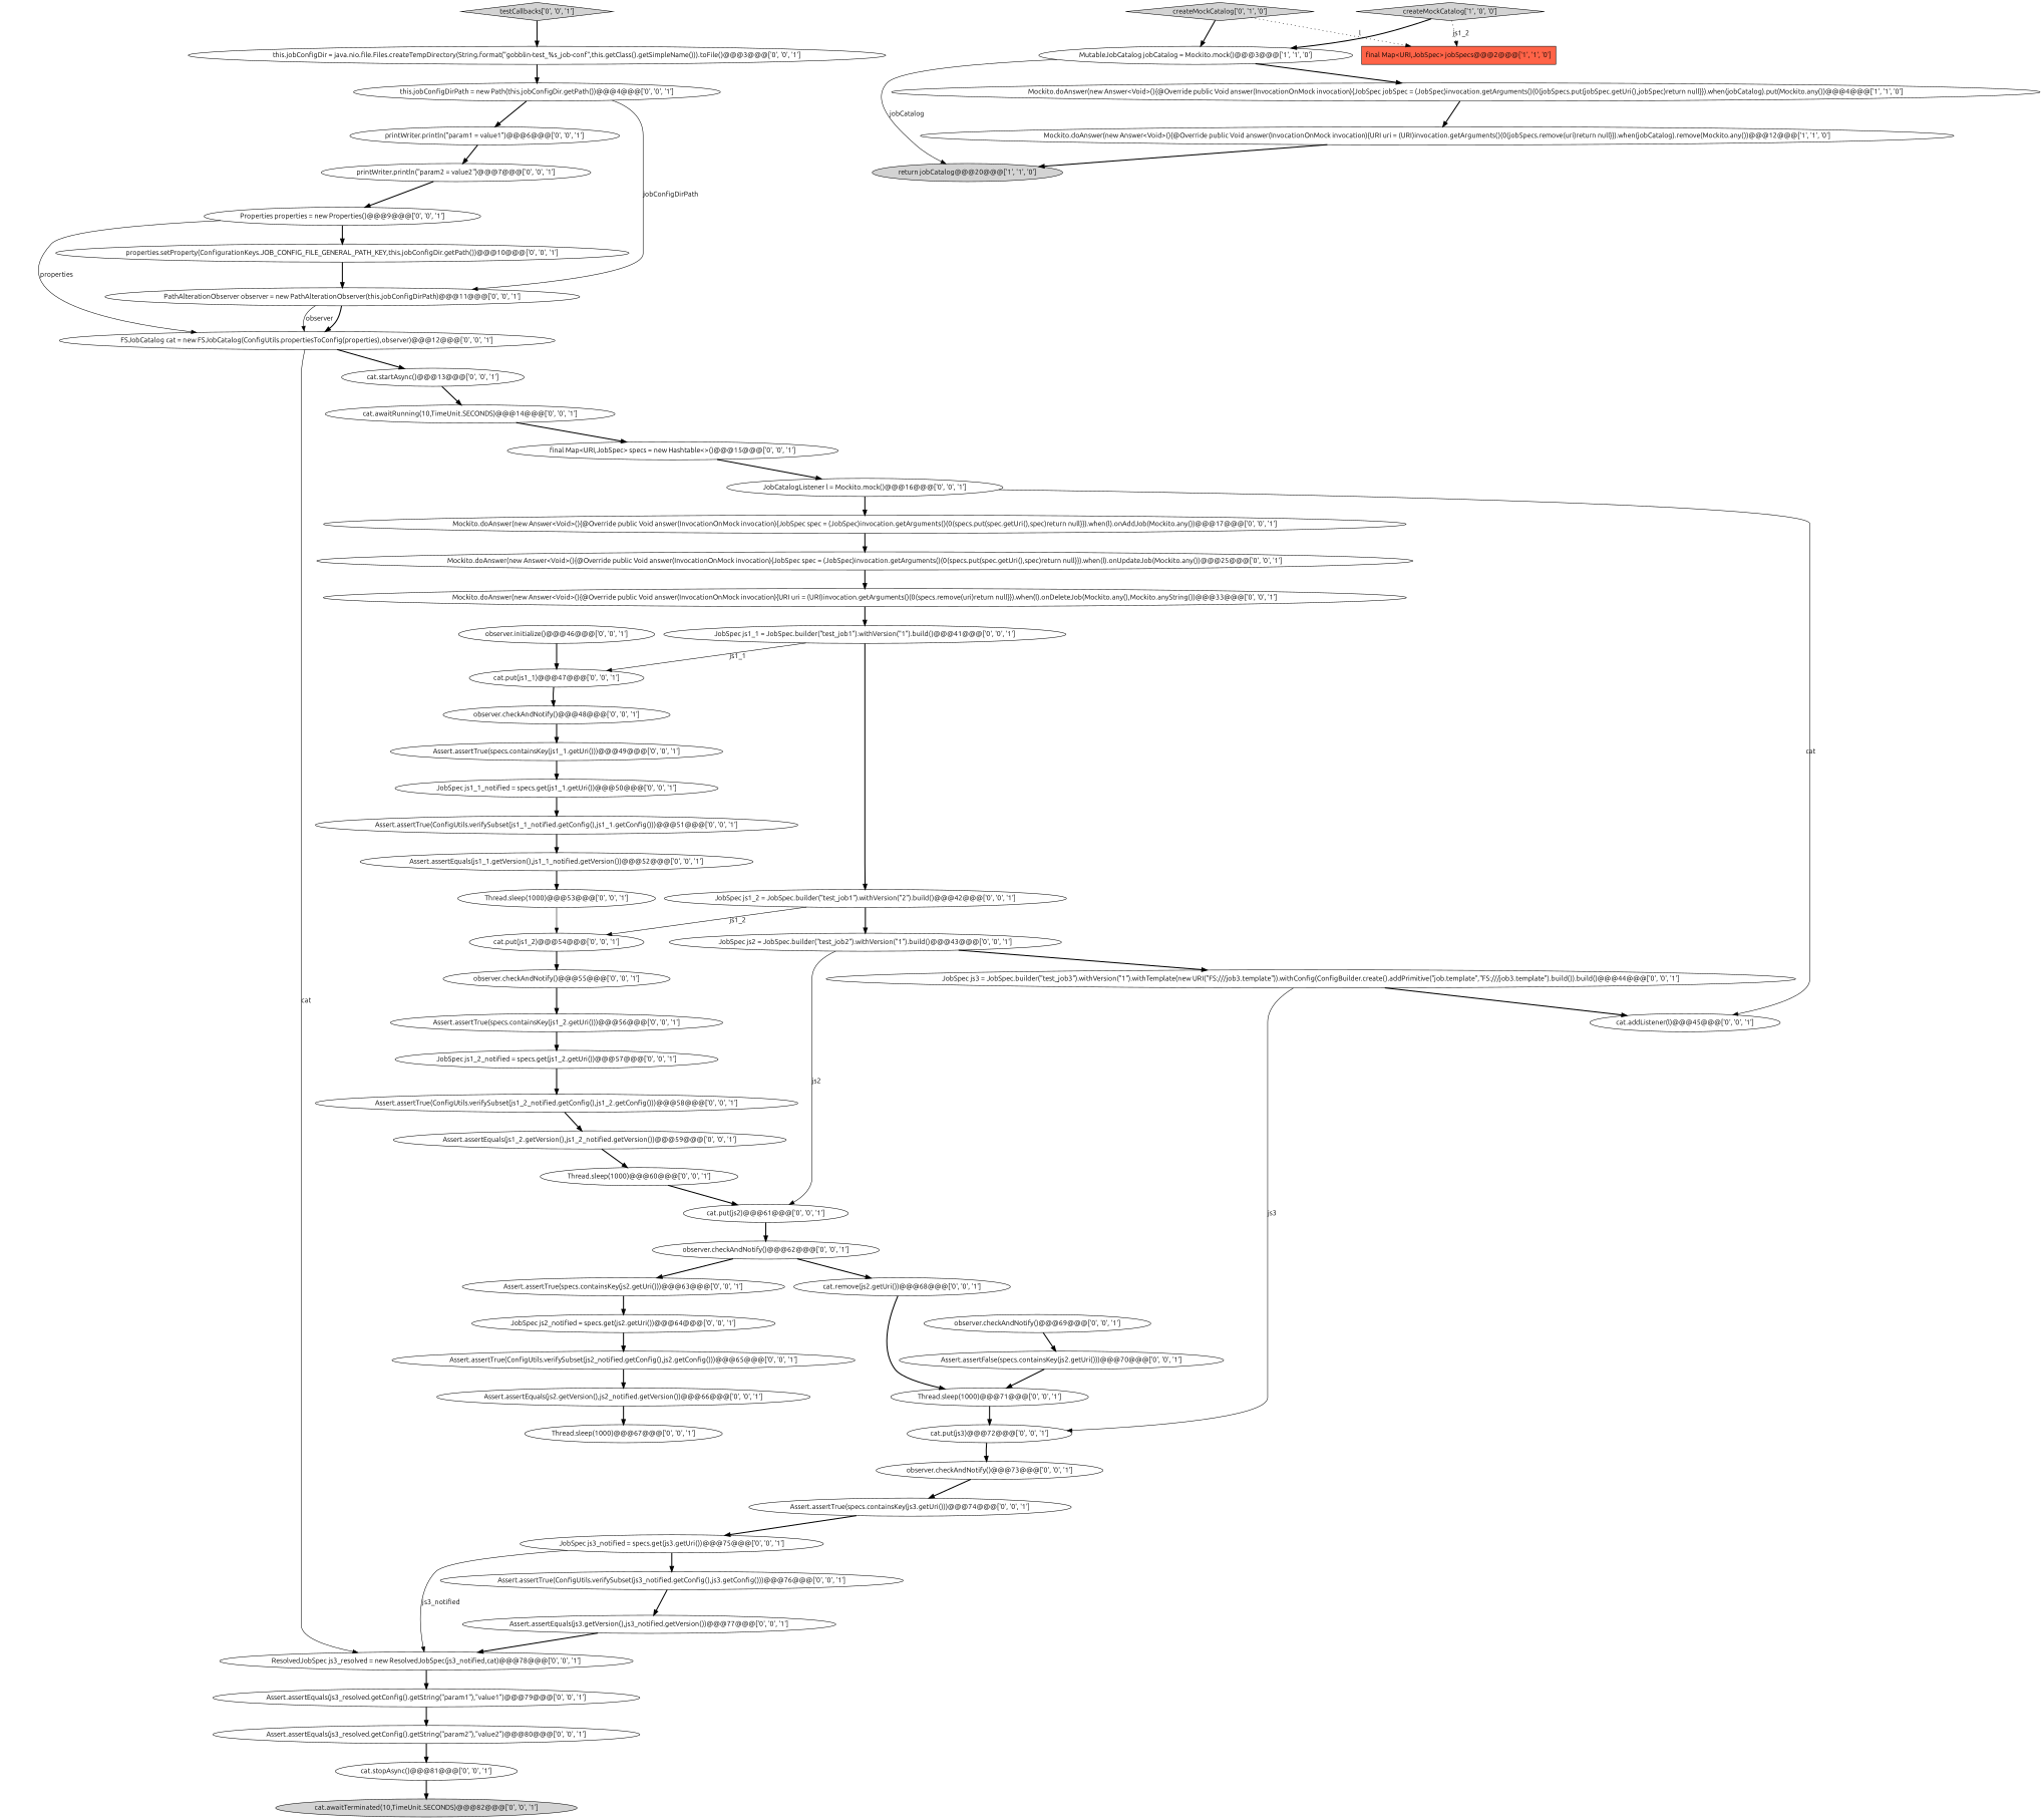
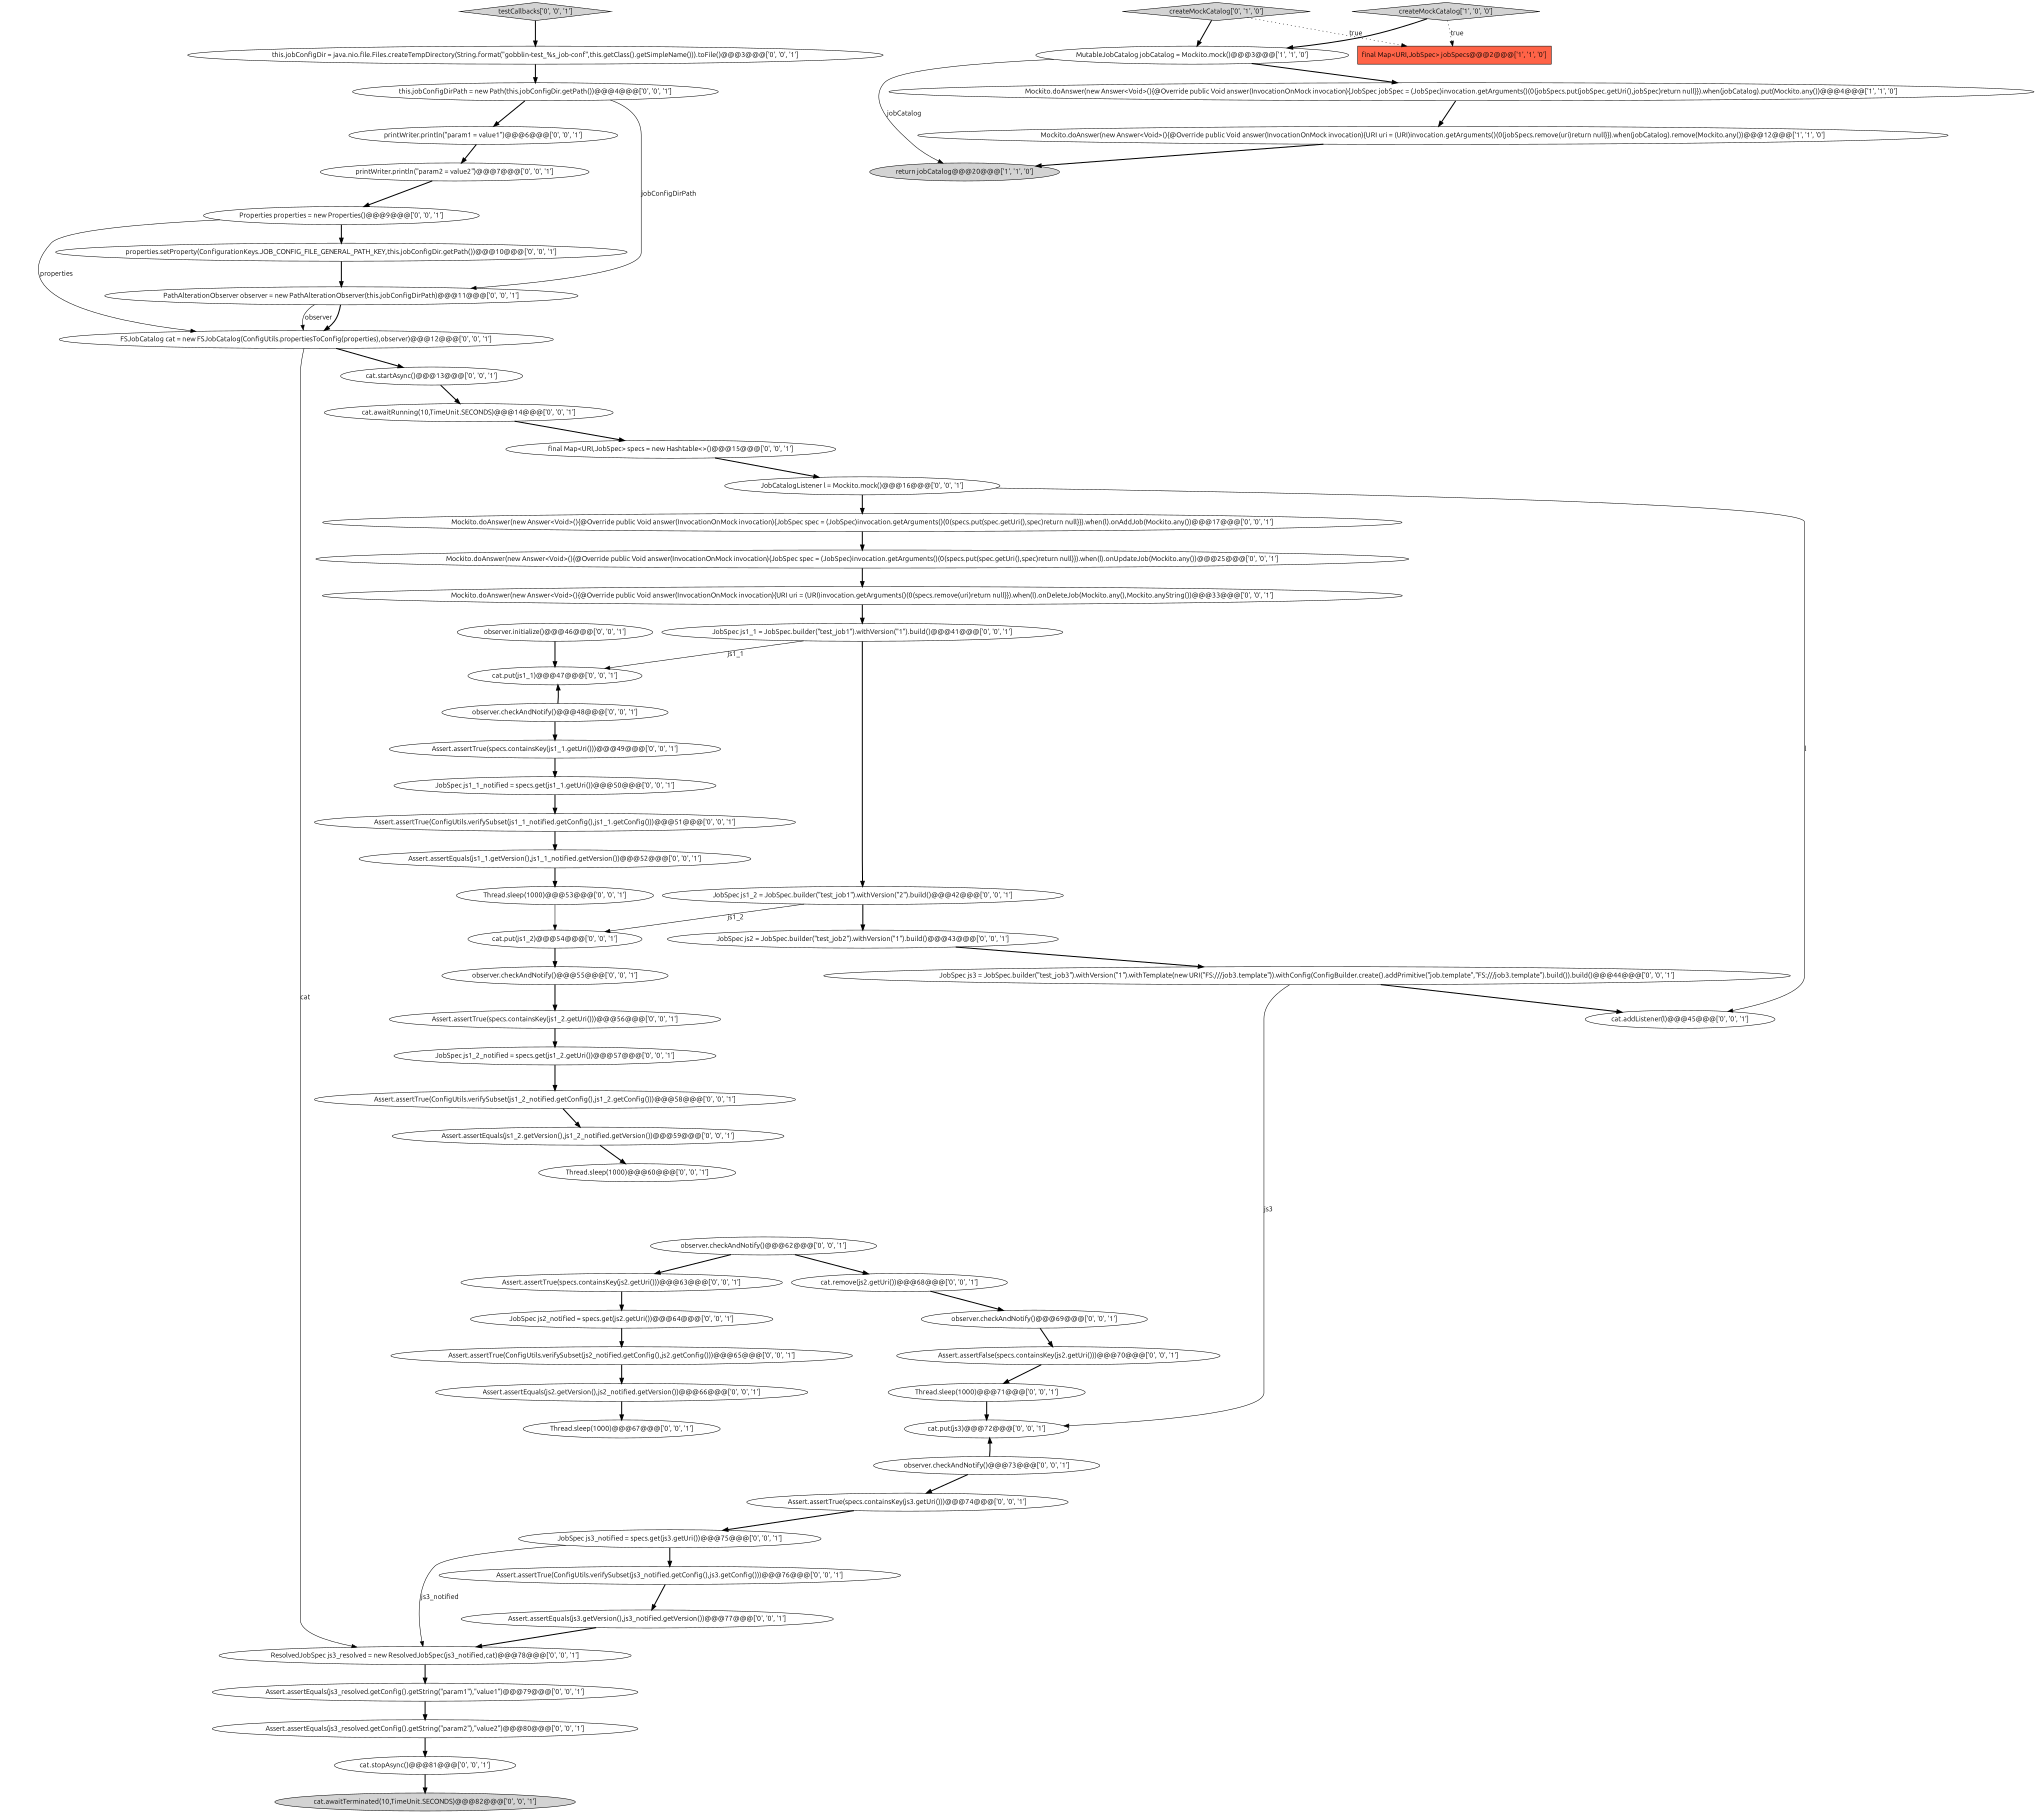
  digraph {
    fontname=Ubuntu
    node [fillcolor=white fontname=Ubuntu shape=ellipse style=filled]
    edge [fontname=Ubuntu style=bold]
    n1 [label="Thread.sleep(1000)@@@60@@@['0', '0', '1']"]
-   n2 [label="cat.put(js2)@@@61@@@['0', '0', '1']"]
    n3 [label="observer.checkAndNotify()@@@62@@@['0', '0', '1']"]
    n4 [label="Assert.assertTrue(specs.containsKey(js2.getUri()))@@@63@@@['0', '0', '1']"]
    n5 [label="cat.remove(js2.getUri())@@@68@@@['0', '0', '1']"]
    n6 [fillcolor=lightgray label="createMockCatalog['0', '1', '0']" shape=diamond]
    n7 [label="MutableJobCatalog jobCatalog = Mockito.mock()@@@3@@@['1', '1', '0']"]
    n8 [fillcolor=tomato label="final Map<URI,JobSpec> jobSpecs@@@2@@@['1', '1', '0']" shape=box]
    n9 [fillcolor=lightgray label="return jobCatalog@@@20@@@['1', '1', '0']"]
    n10 [label="Mockito.doAnswer(new Answer<Void>(){@Override public Void answer(InvocationOnMock invocation){JobSpec jobSpec = (JobSpec)invocation.getArguments()(0(jobSpecs.put(jobSpec.getUri(),jobSpec)return null}}).when(jobCatalog).put(Mockito.any())@@@4@@@['1', '1', '0']"]
    n11 [label="JobSpec js1_2 = JobSpec.builder(\"test_job1\").withVersion(\"2\").build()@@@42@@@['0', '0', '1']"]
    n12 [label="JobSpec js2 = JobSpec.builder(\"test_job2\").withVersion(\"1\").build()@@@43@@@['0', '0', '1']"]
    n13 [label="cat.put(js1_2)@@@54@@@['0', '0', '1']"]
    n14 [label="JobSpec js3 = JobSpec.builder(\"test_job3\").withVersion(\"1\").withTemplate(new URI(\"FS:///job3.template\")).withConfig(ConfigBuilder.create().addPrimitive(\"job.template\",\"FS:///job3.template\").build()).build()@@@44@@@['0', '0', '1']"]
    n15 [label="observer.checkAndNotify()@@@55@@@['0', '0', '1']"]
    n16 [label="JobSpec js2_notified = specs.get(js2.getUri())@@@64@@@['0', '0', '1']"]
    n17 [label="Assert.assertTrue(ConfigUtils.verifySubset(js2_notified.getConfig(),js2.getConfig()))@@@65@@@['0', '0', '1']"]
    n18 [label="Assert.assertEquals(js2.getVersion(),js2_notified.getVersion())@@@66@@@['0', '0', '1']"]
    n19 [label="Assert.assertTrue(specs.containsKey(js1_2.getUri()))@@@56@@@['0', '0', '1']"]
    n20 [label="JobSpec js1_2_notified = specs.get(js1_2.getUri())@@@57@@@['0', '0', '1']"]
    n21 [label="Assert.assertTrue(ConfigUtils.verifySubset(js1_2_notified.getConfig(),js1_2.getConfig()))@@@58@@@['0', '0', '1']"]
    n22 [label="Mockito.doAnswer(new Answer<Void>(){@Override public Void answer(InvocationOnMock invocation){URI uri = (URI)invocation.getArguments()(0(jobSpecs.remove(uri)return null}}).when(jobCatalog).remove(Mockito.any())@@@12@@@['1', '1', '0']"]
    n23 [label="printWriter.println(\"param1 = value1\")@@@6@@@['0', '0', '1']"]
    n24 [label="printWriter.println(\"param2 = value2\")@@@7@@@['0', '0', '1']"]
    n25 [label="Properties properties = new Properties()@@@9@@@['0', '0', '1']"]
    n26 [label="Assert.assertEquals(js1_1.getVersion(),js1_1_notified.getVersion())@@@52@@@['0', '0', '1']"]
    n27 [label="Thread.sleep(1000)@@@53@@@['0', '0', '1']"]
    n28 [label="this.jobConfigDirPath = new Path(this.jobConfigDir.getPath())@@@4@@@['0', '0', '1']"]
    n29 [label="PathAlterationObserver observer = new PathAlterationObserver(this.jobConfigDirPath)@@@11@@@['0', '0', '1']"]
    n30 [label="FSJobCatalog cat = new FSJobCatalog(ConfigUtils.propertiesToConfig(properties),observer)@@@12@@@['0', '0', '1']"]
    n31 [label="Thread.sleep(1000)@@@71@@@['0', '0', '1']"]
    n32 [label="cat.put(js3)@@@72@@@['0', '0', '1']"]
    n33 [label="observer.checkAndNotify()@@@73@@@['0', '0', '1']"]
    n34 [label="Assert.assertTrue(specs.containsKey(js1_1.getUri()))@@@49@@@['0', '0', '1']"]
    n35 [label="JobSpec js1_1_notified = specs.get(js1_1.getUri())@@@50@@@['0', '0', '1']"]
    n36 [label="Assert.assertTrue(ConfigUtils.verifySubset(js1_1_notified.getConfig(),js1_1.getConfig()))@@@51@@@['0', '0', '1']"]
    n37 [label="this.jobConfigDir = java.nio.file.Files.createTempDirectory(String.format(\"gobblin-test_%s_job-conf\",this.getClass().getSimpleName())).toFile()@@@3@@@['0', '0', '1']"]
    n38 [label="Assert.assertFalse(specs.containsKey(js2.getUri()))@@@70@@@['0', '0', '1']"]
    n39 [label="cat.put(js1_1)@@@47@@@['0', '0', '1']"]
    n40 [label="observer.checkAndNotify()@@@48@@@['0', '0', '1']"]
    n41 [label="Mockito.doAnswer(new Answer<Void>(){@Override public Void answer(InvocationOnMock invocation){URI uri = (URI)invocation.getArguments()(0(specs.remove(uri)return null}}).when(l).onDeleteJob(Mockito.any(),Mockito.anyString())@@@33@@@['0', '0', '1']"]
    n42 [label="JobSpec js1_1 = JobSpec.builder(\"test_job1\").withVersion(\"1\").build()@@@41@@@['0', '0', '1']"]
    n43 [label="observer.initialize()@@@46@@@['0', '0', '1']"]
    n44 [label="cat.addListener(l)@@@45@@@['0', '0', '1']"]
    n45 [label="Assert.assertEquals(js1_2.getVersion(),js1_2_notified.getVersion())@@@59@@@['0', '0', '1']"]
    n46 [label="properties.setProperty(ConfigurationKeys.JOB_CONFIG_FILE_GENERAL_PATH_KEY,this.jobConfigDir.getPath())@@@10@@@['0', '0', '1']"]
    n47 [label="Assert.assertTrue(specs.containsKey(js3.getUri()))@@@74@@@['0', '0', '1']"]
    n48 [label="JobSpec js3_notified = specs.get(js3.getUri())@@@75@@@['0', '0', '1']"]
    n49 [label="observer.checkAndNotify()@@@69@@@['0', '0', '1']"]
    n50 [label="Mockito.doAnswer(new Answer<Void>(){@Override public Void answer(InvocationOnMock invocation){JobSpec spec = (JobSpec)invocation.getArguments()(0(specs.put(spec.getUri(),spec)return null}}).when(l).onAddJob(Mockito.any())@@@17@@@['0', '0', '1']"]
    n51 [label="Mockito.doAnswer(new Answer<Void>(){@Override public Void answer(InvocationOnMock invocation){JobSpec spec = (JobSpec)invocation.getArguments()(0(specs.put(spec.getUri(),spec)return null}}).when(l).onUpdateJob(Mockito.any())@@@25@@@['0', '0', '1']"]
    n52 [fillcolor=lightgray label="createMockCatalog['1', '0', '0']" shape=diamond]
    n53 [label="Assert.assertEquals(js3_resolved.getConfig().getString(\"param2\"),\"value2\")@@@80@@@['0', '0', '1']"]
    n54 [label="cat.stopAsync()@@@81@@@['0', '0', '1']"]
    n55 [fillcolor=lightgray label="cat.awaitTerminated(10,TimeUnit.SECONDS)@@@82@@@['0', '0', '1']"]
    n56 [label="Assert.assertTrue(ConfigUtils.verifySubset(js3_notified.getConfig(),js3.getConfig()))@@@76@@@['0', '0', '1']"]
    n57 [label="ResolvedJobSpec js3_resolved = new ResolvedJobSpec(js3_notified,cat)@@@78@@@['0', '0', '1']"]
    n58 [label="Assert.assertEquals(js3.getVersion(),js3_notified.getVersion())@@@77@@@['0', '0', '1']"]
    n59 [label="cat.awaitRunning(10,TimeUnit.SECONDS)@@@14@@@['0', '0', '1']"]
    n60 [label="final Map<URI,JobSpec> specs = new Hashtable<>()@@@15@@@['0', '0', '1']"]
    n61 [label="JobCatalogListener l = Mockito.mock()@@@16@@@['0', '0', '1']"]
    n62 [label="Assert.assertEquals(js3_resolved.getConfig().getString(\"param1\"),\"value1\")@@@79@@@['0', '0', '1']"]
    n63 [label="Thread.sleep(1000)@@@67@@@['0', '0', '1']"]
    n64 [fillcolor=lightgray label="testCallbacks['0', '0', '1']" shape=diamond]
    n65 [label="cat.startAsync()@@@13@@@['0', '0', '1']"]
-   n1 -> n2
-   n2 -> n3
    n3 -> n4
    n3 -> n5
    n4 -> n16
-   n5 -> n31
+   n5 -> n49
    n6 -> n7
-   n6 -> n8 [label=l style=dotted]
+   n6 -> n8 [label=true style=dotted]
    n7 -> n9 [label=jobCatalog style=solid]
    n7 -> n10
    n10 -> n22
    n11 -> n12
    n11 -> n13 [label=js1_2 style=solid]
-   n12 -> n2 [label=js2 style=solid]
    n12 -> n14
    n13 -> n15
    n14 -> n32 [label=js3 style=solid]
    n14 -> n44
    n15 -> n19
    n16 -> n17
    n17 -> n18
    n18 -> n63
    n19 -> n20
    n20 -> n21
    n21 -> n45
    n22 -> n9
    n23 -> n24
    n24 -> n25
    n25 -> n30 [label=properties style=solid]
    n25 -> n46
    n26 -> n27
    n27 -> n13 [style=solid]
    n28 -> n23
    n28 -> n29 [label=jobConfigDirPath style=solid]
    n29 -> n30
    n29 -> n30 [label=observer style=solid]
    n30 -> n57 [label=cat style=solid]
    n30 -> n65
    n31 -> n32
-   n32 -> n33
+   n33 -> n32
    n33 -> n47
    n34 -> n35
    n35 -> n36
    n36 -> n26
    n37 -> n28
    n38 -> n31
-   n39 -> n40
+   n40 -> n39
    n40 -> n34
    n41 -> n42
    n42 -> n11
    n42 -> n39 [label=js1_1 style=solid]
    n43 -> n39
    n45 -> n1
    n46 -> n29
    n47 -> n48
    n48 -> n56
    n48 -> n57 [label=js3_notified style=solid]
    n49 -> n38
    n50 -> n51
    n51 -> n41
    n52 -> n7
-   n52 -> n8 [label=js1_2 style=dotted]
+   n52 -> n8 [label=true style=dotted]
    n53 -> n54
    n54 -> n55
    n56 -> n58
    n57 -> n62
    n58 -> n57
    n59 -> n60
    n60 -> n61
-   n61 -> n44 [label=cat style=solid]
+   n61 -> n44 [label=l style=solid]
    n61 -> n50
    n62 -> n53
    n64 -> n37
    n65 -> n59
  }
